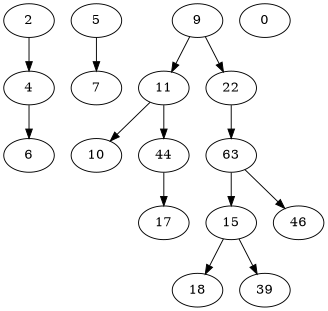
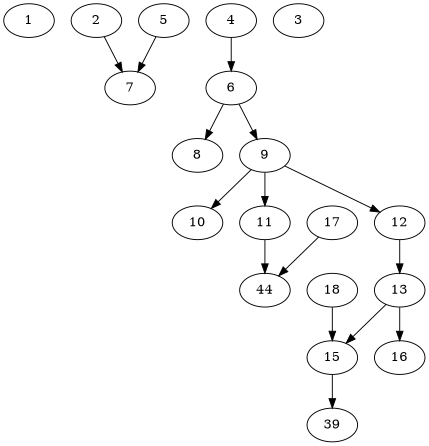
  digraph {
    node [alpha=0.08]
+   1 [alpha=0.18 expect_size=853262073914720256]
    2 [expect_size=20440957749016]
    4 [alpha=0.01 expect_size=711449786110533]
    6 [alpha=0.20 expect_size=1169196071894805]
    5 [alpha=0.16 expect_size=215125672846471]
    7 [alpha=0.05 expect_size=8577982272771714]
+   8 [expect_size=3527631454500552704]
    9 [alpha=0.20 expect_size=4366224739241295872]
-   3 [alpha=0.02 expect_size=6911117203241192 label=0]
+   3 [alpha=0.02 expect_size=6911117203241192]
    10 [alpha=0.16 expect_size=99640292657226]
    11 [alpha=0.19 expect_size=32449965405303348]
-   12 [alpha=0.06 expect_size=224685304215240704 label=22]
+   12 [alpha=0.06 expect_size=224685304215240704]
    n13 [alpha=0.09 expect_size=26974224811819008 label=44]
-   13 [alpha=0.04 expect_size=5646720330099847 label=63]
+   13 [alpha=0.04 expect_size=5646720330099847]
    17 [alpha=0.07 expect_size=188615920390265]
    15 [expect_size=134040217080384]
-   16 [alpha=0.07 expect_size=419419641643794432 label=46]
+   16 [alpha=0.07 expect_size=419419641643794432]
    18 [expect_size=277103237178125]
    n19 [alpha=0.17 expect_size=1123263139983392768 label=39]
-   2 -> 4
+   2 -> 7
    4 -> 6
+   6 -> 8
+   6 -> 9
    5 -> 7
-   11 -> 10
+   9 -> 10
    9 -> 11
    9 -> 12
    11 -> n13
    12 -> 13
-   n13 -> 17
+   17 -> n13
    13 -> 15
    13 -> 16
-   15 -> 18
+   18 -> 15
    15 -> n19
  }
